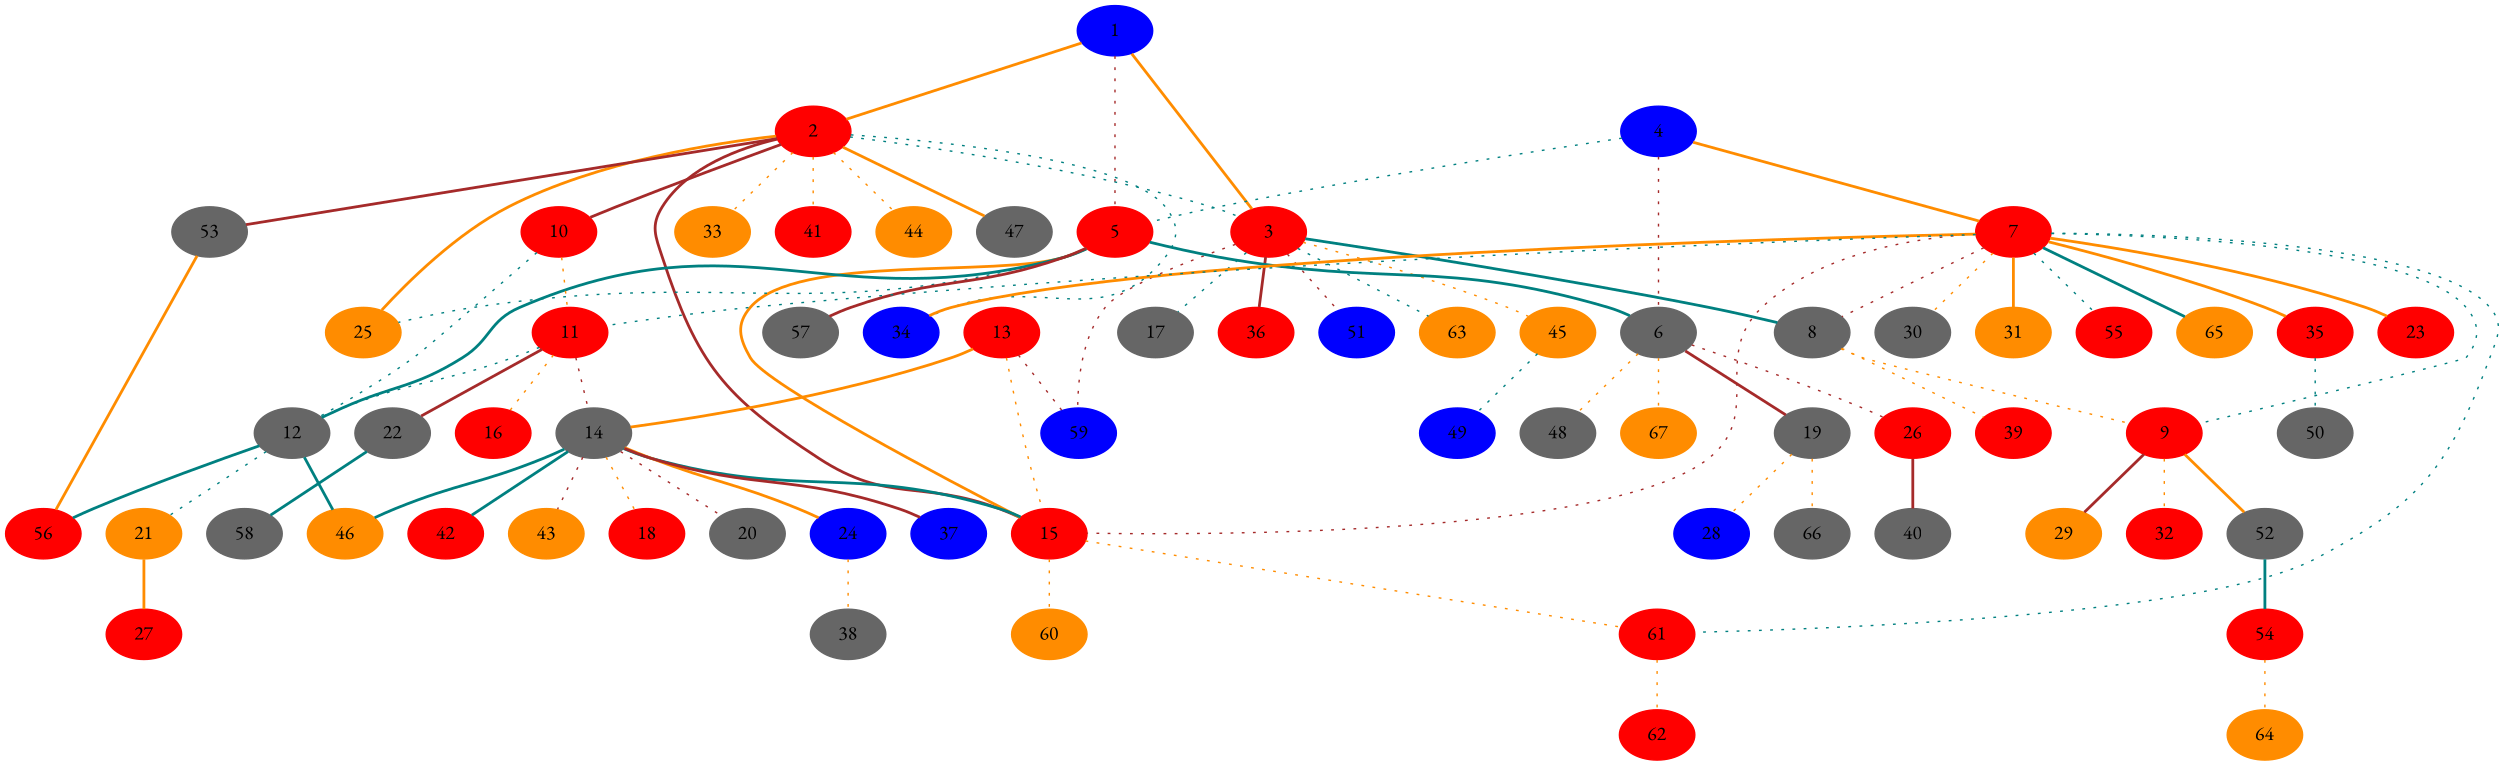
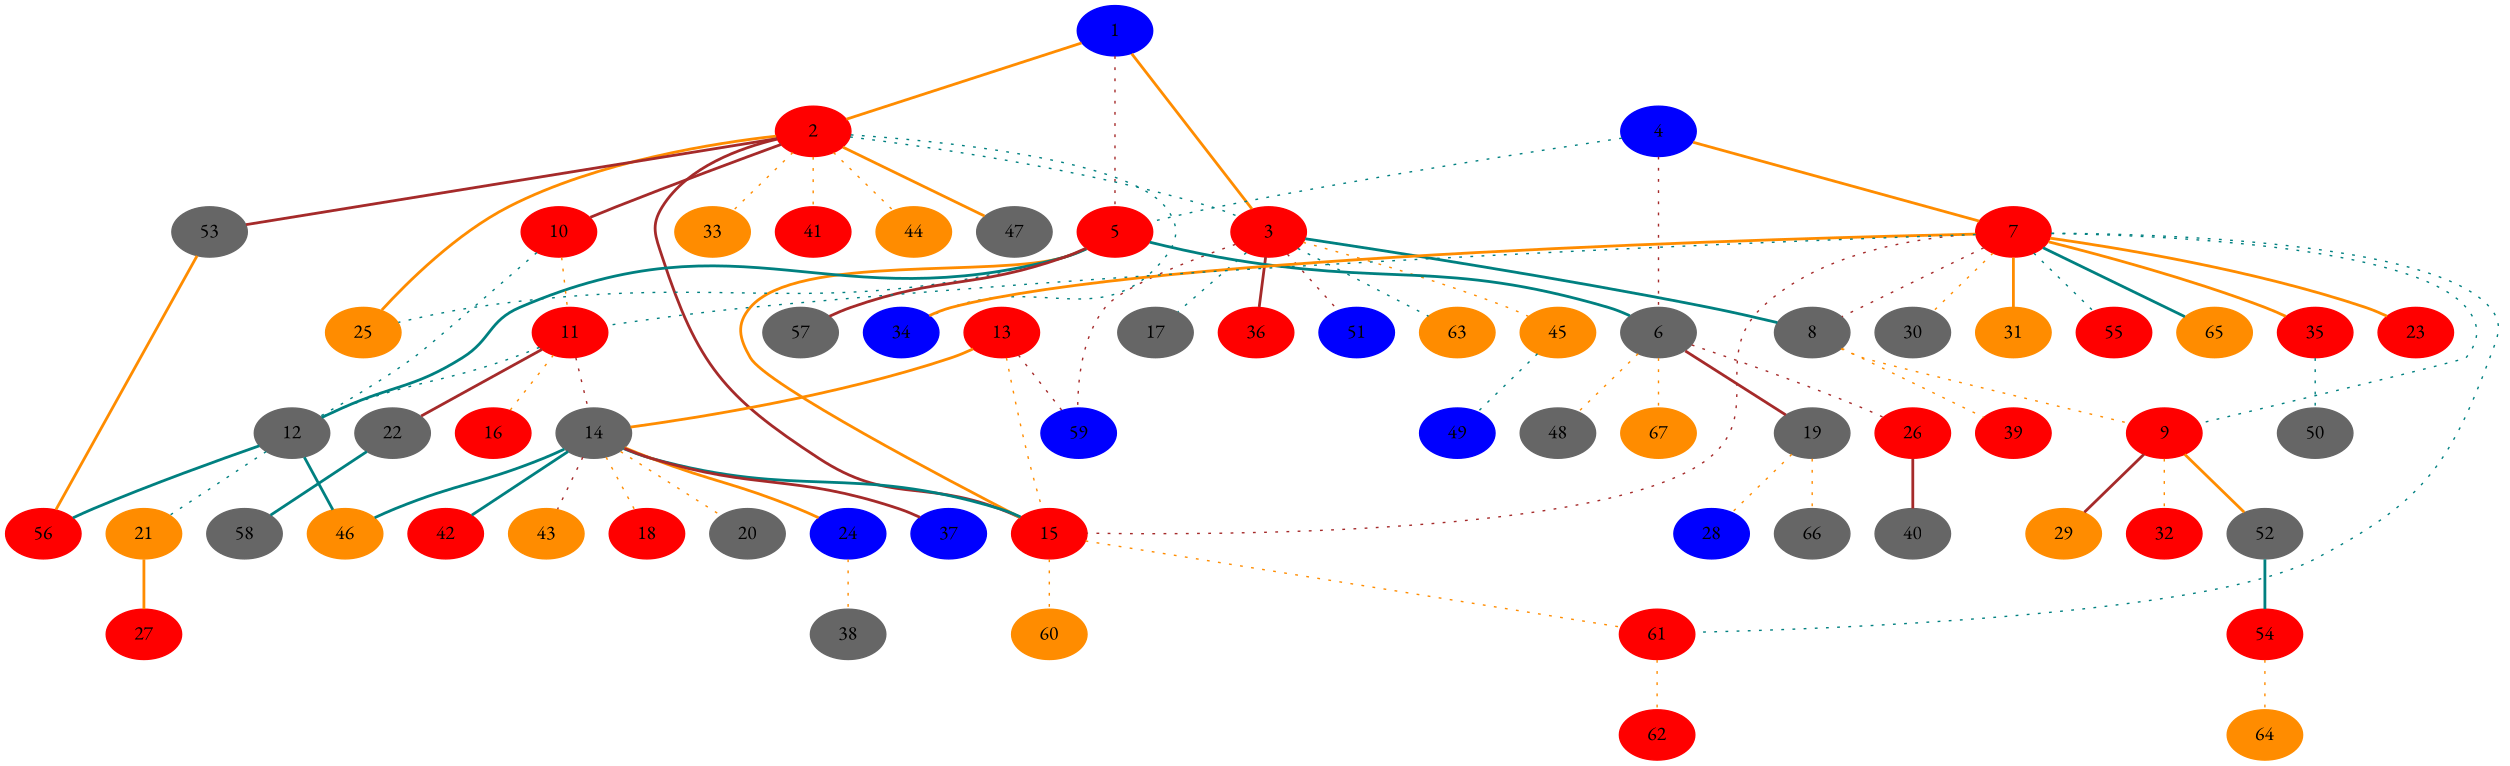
  graph {
    fontname="EB Garamond"
    node [color=red fontname="EB Garamond" style=filled]
    edge [color=darkorange fontname="EB Garamond" style=dotted]
    1 [color=blue]
    2
    3
    5
    10
    15
    25 [color=darkorange]
    33 [color=darkorange]
    34 [color=blue]
    41
    44 [color=darkorange]
    47 [color=gray40]
    53 [color=gray40]
    8 [color=gray40]
    17 [color=gray40]
    36
    45 [color=darkorange]
    51 [color=blue]
    59 [color=blue]
    63 [color=darkorange]
    6 [color=gray40]
    12 [color=gray40]
    57 [color=gray40]
    11
    61
    60 [color=darkorange]
    56
    9
    39
    49 [color=blue]
    4 [color=blue]
    7
    19 [color=gray40]
    26
    48 [color=gray40]
    67 [color=darkorange]
    23
    30 [color=gray40]
    31 [color=darkorange]
    35
    55
    65 [color=darkorange]
    21 [color=darkorange]
    46 [color=darkorange]
    28 [color=blue]
    66 [color=gray40]
    40 [color=gray40]
    29 [color=darkorange]
    32
    52 [color=gray40]
    14 [color=gray40]
    16
    22 [color=gray40]
    50 [color=gray40]
    62
    54
    18
    20 [color=gray40]
    24 [color=blue]
    37 [color=blue]
    42
    43 [color=darkorange]
    58 [color=gray40]
    27
    13
    38 [color=gray40]
    64 [color=darkorange]
    1 -- 2 [style=bold]
    1 -- 3 [style=bold]
    1 -- 5 [color=brown]
    2 -- 3 [color=teal]
    2 -- 10 [color=brown style=bold]
    2 -- 15 [color=brown style=bold]
    2 -- 25 [style=bold]
    2 -- 33
    2 -- 34 [color=teal]
    2 -- 41
    2 -- 44
    2 -- 47 [style=bold]
    2 -- 53 [color=brown style=bold]
    3 -- 8 [color=teal style=bold]
    3 -- 17 [color=teal]
    3 -- 36 [color=brown style=bold]
    3 -- 45
    3 -- 51 [color=brown]
    3 -- 59 [color=brown]
    3 -- 63 [color=teal]
    5 -- 15 [style=bold]
    5 -- 25 [color=teal]
    5 -- 6 [color=teal style=bold]
    5 -- 12 [color=teal style=bold]
    5 -- 57 [color=brown style=bold]
    10 -- 12 [color=teal]
    10 -- 11
    15 -- 61
    15 -- 60
    53 -- 56 [style=bold]
    8 -- 9
    8 -- 39
    45 -- 49 [color=teal]
    6 -- 19 [color=brown style=bold]
    6 -- 26 [color=brown]
    6 -- 48
    6 -- 67
    12 -- 56 [color=teal style=bold]
    12 -- 21 [color=teal]
    12 -- 46 [color=teal style=bold]
    11 -- 12 [color=teal]
    11 -- 14 [color=brown]
    11 -- 16
    11 -- 22 [color=brown style=bold]
    61 -- 62
    9 -- 29 [color=brown style=bold]
    9 -- 32
    9 -- 52 [style=bold]
    4 -- 5 [color=teal]
    4 -- 6 [color=brown]
    4 -- 7 [style=bold]
    7 -- 15 [color=brown]
    7 -- 34 [style=bold]
    7 -- 8 [color=brown]
    7 -- 11 [color=teal]
    7 -- 61 [color=teal]
    7 -- 9 [color=teal]
    7 -- 23 [style=bold]
    7 -- 30
    7 -- 31 [style=bold]
    7 -- 35 [style=bold]
    7 -- 55 [color=teal]
    7 -- 65 [color=teal style=bold]
    19 -- 28
    19 -- 66
    26 -- 40 [color=brown style=bold]
    35 -- 50 [color=teal]
    21 -- 27 [style=bold]
    52 -- 54 [color=teal style=bold]
    14 -- 15 [color=teal style=bold]
    14 -- 46 [color=teal style=bold]
    14 -- 18
-   14 -- 20 [color=brown]
+   14 -- 20
    14 -- 24 [style=bold]
    14 -- 37 [color=brown style=bold]
    14 -- 42 [color=teal style=bold]
    14 -- 43 [color=brown]
    22 -- 58 [color=teal style=bold]
    54 -- 64
    24 -- 38
    13 -- 15
    13 -- 59 [color=brown]
    13 -- 14 [style=bold]
  }
